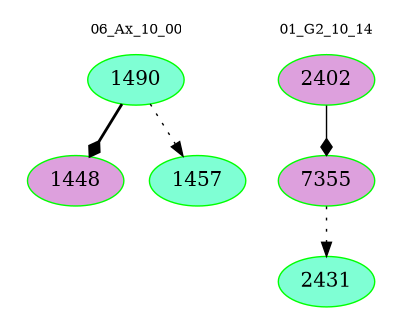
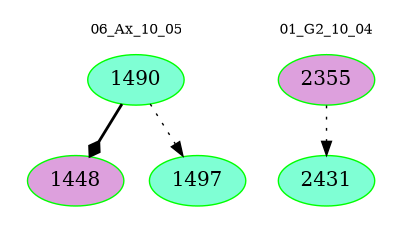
  digraph {
    node [color=green fillcolor=aquamarine style=filled]
    edge [arrowhead=diamond color=black style=dotted]
    n1 [label=1490]
    n2 [fillcolor=plum label=1448]
-   n3 [label=1457]
-   n4 [fillcolor=plum label=2402]
-   n5 [fillcolor=plum label=7355]
+   n3 [label=1497]
+   n5 [fillcolor=plum label=2355]
    n6 [label=2431]
    subgraph cluster_1 {
      color=white
      fontsize=10
-     label="06_Ax_10_00"
+     label="06_Ax_10_05"
      n1
      n2
      n3
    }
    subgraph cluster_2 {
      color=white
      fontsize=10
-     label="01_G2_10_14"
-     n4
+     label="01_G2_10_04"
      n5
      n6
    }
    n1 -> n2 [style=bold]
    n1 -> n3 [arrowhead=normal]
-   n4 -> n5 [style=solid]
    n5 -> n6 [arrowhead=normal]
  }
